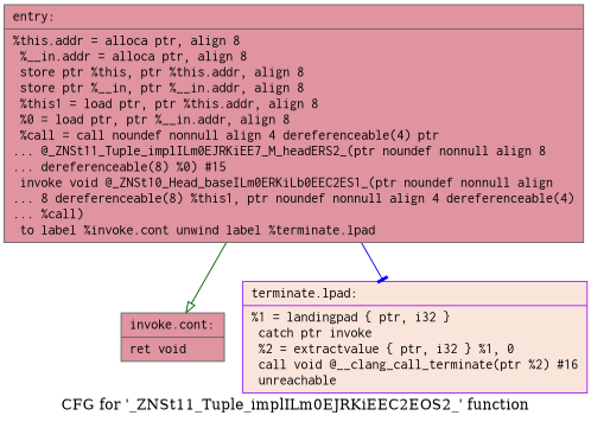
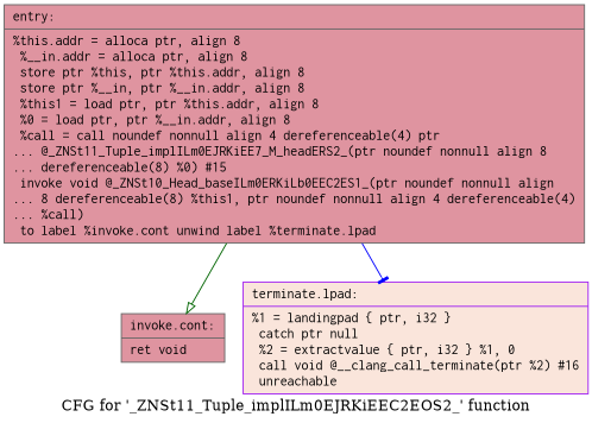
  digraph {
    label="CFG for '_ZNSt11_Tuple_implILm0EJRKiEEC2EOS2_' function"
    node [color=gray40 fillcolor="#b70d2870" fontname=Courier shape=record style=filled]
    edge [style=solid]
    n1 [label="{entry:\l|  %this.addr = alloca ptr, align 8\l  %__in.addr = alloca ptr, align 8\l  store ptr %this, ptr %this.addr, align 8\l  store ptr %__in, ptr %__in.addr, align 8\l  %this1 = load ptr, ptr %this.addr, align 8\l  %0 = load ptr, ptr %__in.addr, align 8\l  %call = call noundef nonnull align 4 dereferenceable(4) ptr\l... @_ZNSt11_Tuple_implILm0EJRKiEE7_M_headERS2_(ptr noundef nonnull align 8\l... dereferenceable(8) %0) #15\l  invoke void @_ZNSt10_Head_baseILm0ERKiLb0EEC2ES1_(ptr noundef nonnull align\l... 8 dereferenceable(8) %this1, ptr noundef nonnull align 4 dereferenceable(4)\l... %call)\l          to label %invoke.cont unwind label %terminate.lpad\l}"]
    n2 [label="{invoke.cont:\l|  ret void\l}"]
-   n3 [color=purple fillcolor="#f4c5ad70" label="{terminate.lpad:\l|  %1 = landingpad \{ ptr, i32 \}\l          catch ptr invoke\l  %2 = extractvalue \{ ptr, i32 \} %1, 0\l  call void @__clang_call_terminate(ptr %2) #16\l  unreachable\l}"]
+   n3 [color=purple fillcolor="#f4c5ad70" label="{terminate.lpad:\l|  %1 = landingpad \{ ptr, i32 \}\l          catch ptr null\l  %2 = extractvalue \{ ptr, i32 \} %1, 0\l  call void @__clang_call_terminate(ptr %2) #16\l  unreachable\l}"]
    n1 -> n2 [color=darkgreen arrowhead=onormal]
    n1 -> n3 [color=blue arrowhead=tee]
  }
